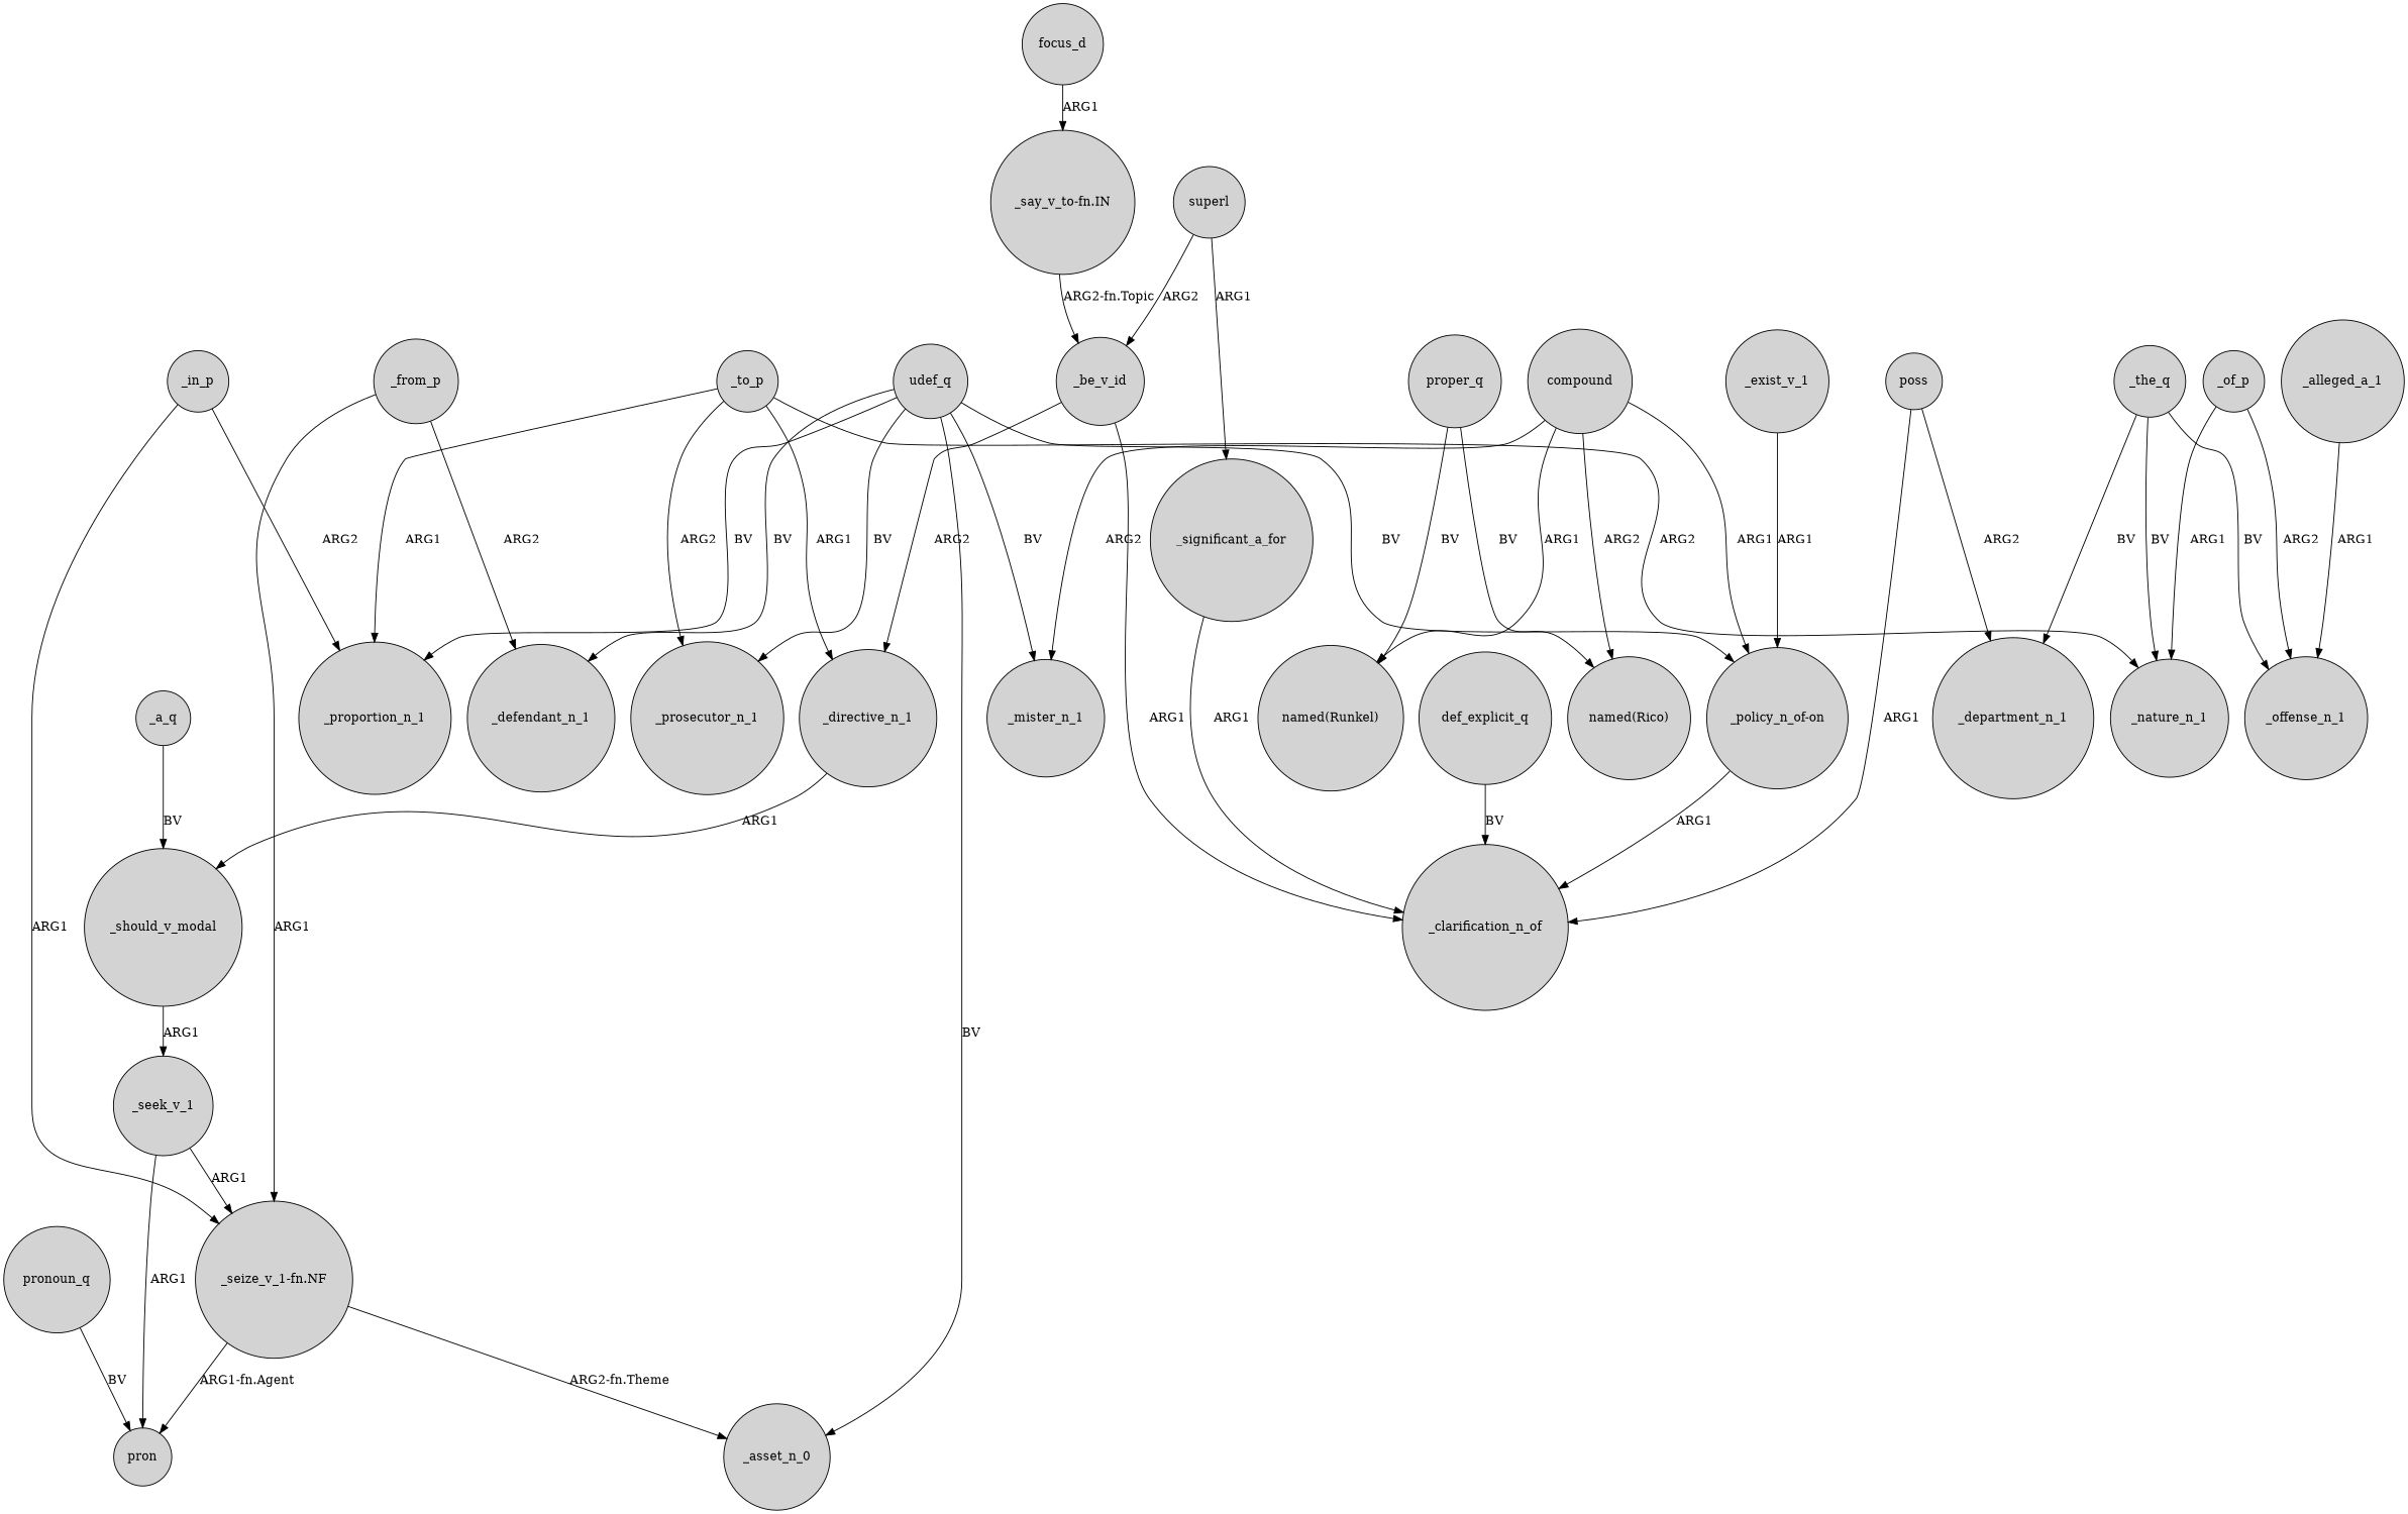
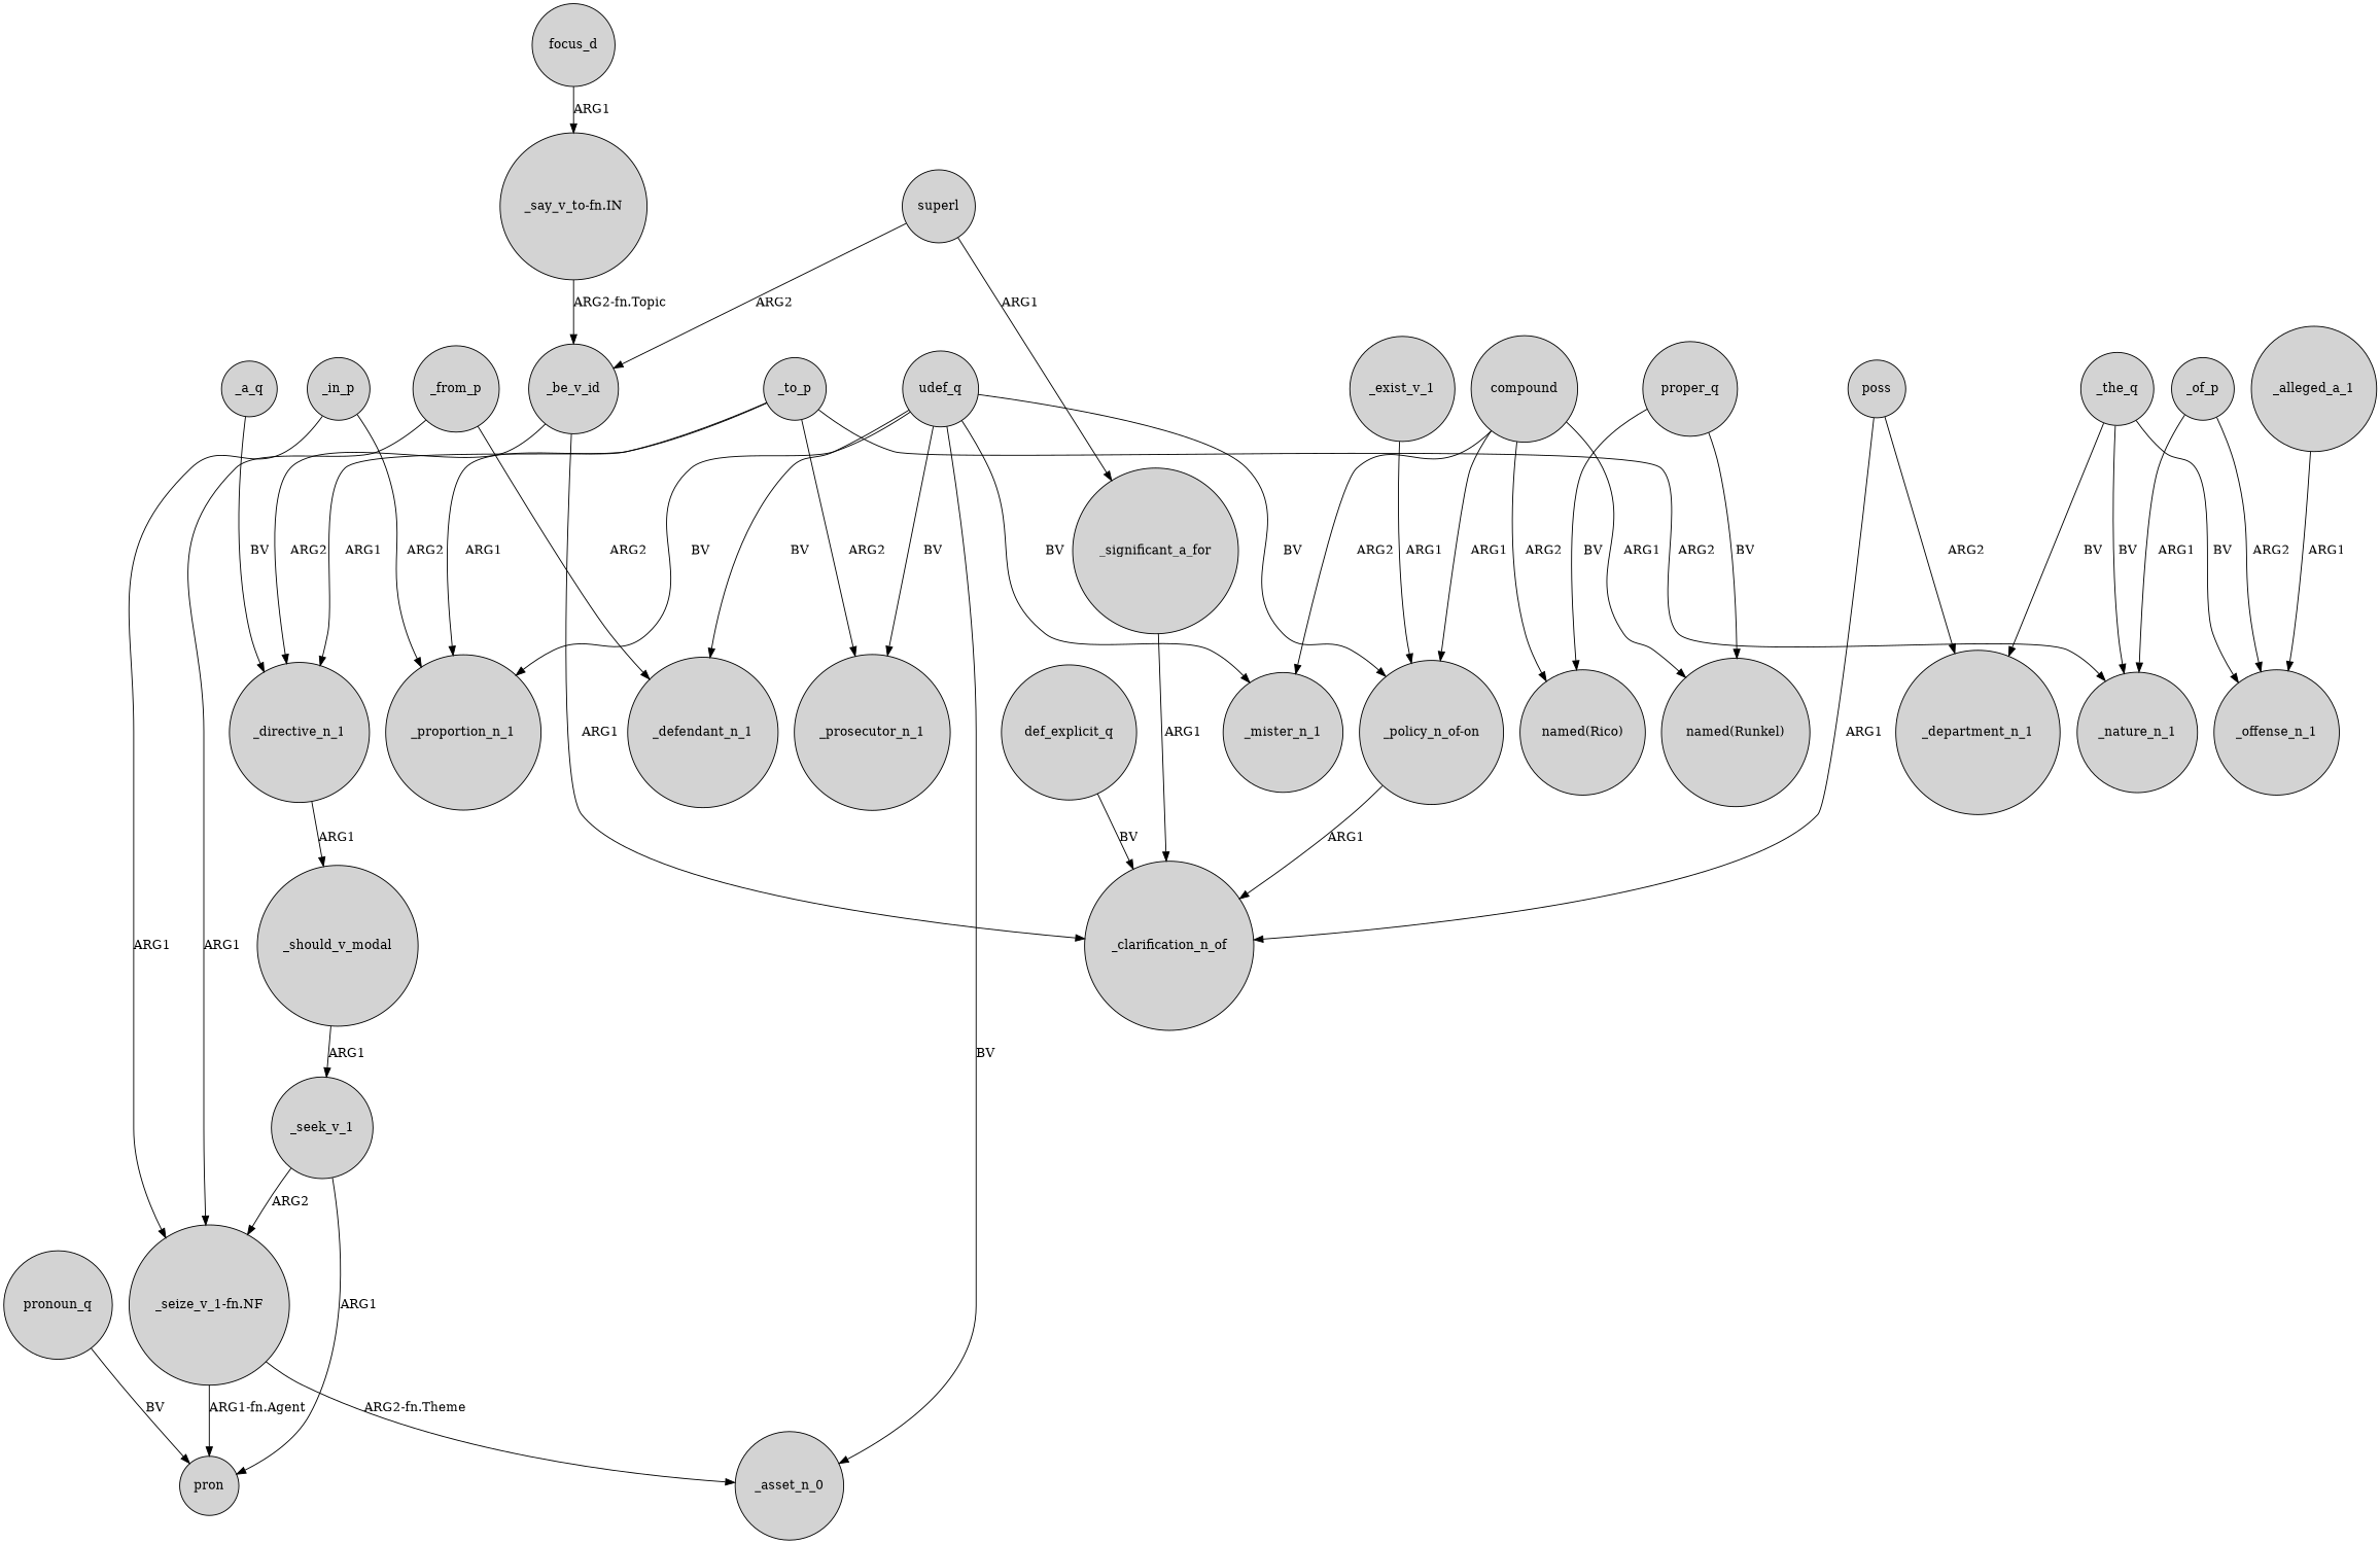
  digraph {
    node [shape=circle style=filled]
    focus_d
    "_say_v_to-fn.IN"
    _be_v_id
    _directive_n_1
    _clarification_n_of
    _should_v_modal
    _the_q
    _offense_n_1
    _nature_n_1
    _department_n_1
    proper_q
    "named(Rico)"
    "named(Runkel)"
    compound
    _mister_n_1
    "_policy_n_of-on"
    _to_p
    _prosecutor_n_1
    _proportion_n_1
    _seek_v_1
    "_seize_v_1-fn.NF"
    pron
    n23 [label=_asset_n_0]
    _of_p
    udef_q
    _defendant_n_1
    poss
    def_explicit_q
    superl
    _significant_a_for
    _exist_v_1
    _in_p
    pronoun_q
    _alleged_a_1
    _from_p
    _a_q
    focus_d -> "_say_v_to-fn.IN" [label=ARG1]
    "_say_v_to-fn.IN" -> _be_v_id [label="ARG2-fn.Topic"]
    _be_v_id -> _directive_n_1 [label=ARG2]
    _be_v_id -> _clarification_n_of [label=ARG1]
    _directive_n_1 -> _should_v_modal [label=ARG1]
    _should_v_modal -> _seek_v_1 [label=ARG1]
    _the_q -> _offense_n_1 [label=BV]
    _the_q -> _nature_n_1 [label=BV]
    _the_q -> _department_n_1 [label=BV]
    proper_q -> "named(Rico)" [label=BV]
    proper_q -> "named(Runkel)" [label=BV]
    compound -> "named(Rico)" [label=ARG2]
    compound -> "named(Runkel)" [label=ARG1]
    compound -> _mister_n_1 [label=ARG2]
    compound -> "_policy_n_of-on" [label=ARG1]
    "_policy_n_of-on" -> _clarification_n_of [label=ARG1]
    _to_p -> _directive_n_1 [label=ARG1]
    _to_p -> _nature_n_1 [label=ARG2]
    _to_p -> _prosecutor_n_1 [label=ARG2]
    _to_p -> _proportion_n_1 [label=ARG1]
-   _seek_v_1 -> "_seize_v_1-fn.NF" [label=ARG1]
+   _seek_v_1 -> "_seize_v_1-fn.NF" [label=ARG2]
    _seek_v_1 -> pron [label=ARG1]
    "_seize_v_1-fn.NF" -> pron [label="ARG1-fn.Agent"]
    "_seize_v_1-fn.NF" -> n23 [label="ARG2-fn.Theme"]
    _of_p -> _offense_n_1 [label=ARG2]
    _of_p -> _nature_n_1 [label=ARG1]
    udef_q -> _mister_n_1 [label=BV]
    udef_q -> "_policy_n_of-on" [label=BV]
    udef_q -> _prosecutor_n_1 [label=BV]
    udef_q -> _proportion_n_1 [label=BV]
    udef_q -> n23 [label=BV]
    udef_q -> _defendant_n_1 [label=BV]
    poss -> _clarification_n_of [label=ARG1]
    poss -> _department_n_1 [label=ARG2]
    def_explicit_q -> _clarification_n_of [label=BV]
    superl -> _be_v_id [label=ARG2]
    superl -> _significant_a_for [label=ARG1]
    _significant_a_for -> _clarification_n_of [label=ARG1]
    _exist_v_1 -> "_policy_n_of-on" [label=ARG1]
    _in_p -> _proportion_n_1 [label=ARG2]
    _in_p -> "_seize_v_1-fn.NF" [label=ARG1]
    pronoun_q -> pron [label=BV]
    _alleged_a_1 -> _offense_n_1 [label=ARG1]
    _from_p -> "_seize_v_1-fn.NF" [label=ARG1]
    _from_p -> _defendant_n_1 [label=ARG2]
-   _a_q -> _should_v_modal [label=BV]
+   _a_q -> _directive_n_1 [label=BV]
  }
